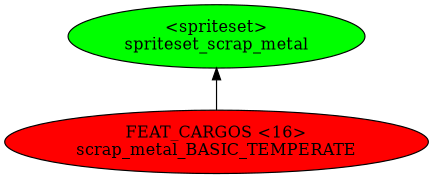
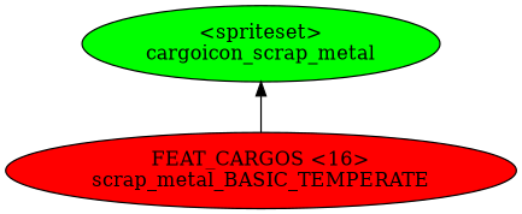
  digraph {
    rankdir=BT
    node [style=filled]
-   n1 [fillcolor=green label="<spriteset>\nspriteset_scrap_metal"]
+   n1 [fillcolor=green label="<spriteset>\ncargoicon_scrap_metal"]
    n2 [fillcolor=red label="FEAT_CARGOS <16>\nscrap_metal_BASIC_TEMPERATE"]
    n2 -> n1
  }
